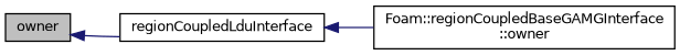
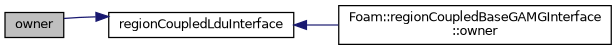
  digraph {
    rankdir=LR
    node [color=black fontname=Helvetica fontsize=10 shape=record]
    edge [color=midnightblue dir=back fontname=Helvetica fontsize=10 labelfontname=Helvetica labelfontsize=10 style=solid]
    n1 [fillcolor=grey75 fontcolor=black height=0.2 label=owner style=filled width=0.4]
    n2 [height=0.2 label=regionCoupledLduInterface width=0.4]
    n3 [height=0.2 label="Foam::regionCoupledBaseGAMGInterface\l::owner" width=0.4]
-   n1 -> n2
+   n2 -> n1
    n2 -> n3
  }
